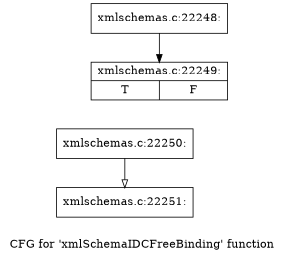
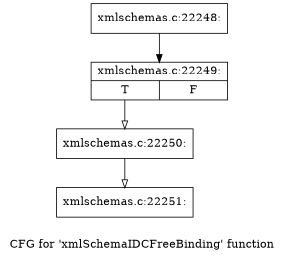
  digraph {
    fontname="DejaVu Serif"
    label="CFG for 'xmlSchemaIDCFreeBinding' function"
    node [fontname="DejaVu Serif" shape=record]
    edge [arrowhead=onormal fontname="DejaVu Serif"]
    n1 [label="{xmlschemas.c:22248:}"]
    n2 [label="{xmlschemas.c:22249:|{<s0>T|<s1>F}}"]
    n3 [label="{xmlschemas.c:22250:}"]
    n4 [label="{xmlschemas.c:22251:}"]
    n1 -> n2 [arrowhead=normal]
+   n2 -> n3 [tailport=s0]
    n3 -> n4
  }
